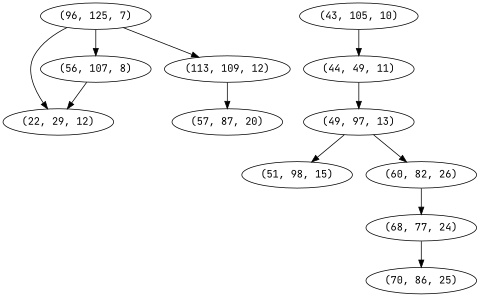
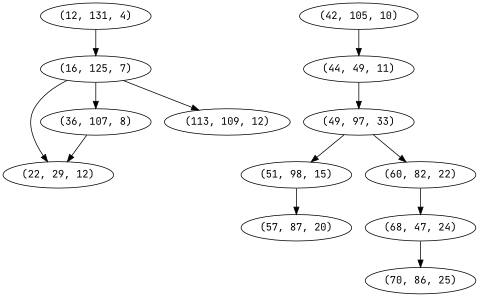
  digraph {
    fontname="JetBrains Mono"
    node [fontname="JetBrains Mono"]
    edge [fontname="JetBrains Mono"]
-   "(16, 125, 7)" [label="(96, 125, 7)"]
+   "(12, 131, 4)"
+   "(16, 125, 7)"
    "(22, 29, 12)"
-   "(36, 107, 8)" [label="(56, 107, 8)"]
+   "(36, 107, 8)"
    n5 [label="(113, 109, 12)"]
    n6 [label="(44, 49, 11)"]
-   "(43, 105, 10)"
-   "(49, 97, 13)"
+   "(43, 105, 10)" [label="(42, 105, 10)"]
+   "(49, 97, 13)" [label="(49, 97, 33)"]
    n9 [label="(51, 98, 15)"]
-   "(60, 82, 22)" [label="(60, 82, 26)"]
+   "(60, 82, 22)"
    "(57, 87, 20)"
-   "(68, 77, 24)"
+   "(68, 77, 24)" [label="(68, 47, 24)"]
    n13 [label="(70, 86, 25)"]
+   "(12, 131, 4)" -> "(16, 125, 7)"
    "(16, 125, 7)" -> "(22, 29, 12)"
    "(16, 125, 7)" -> "(36, 107, 8)"
    "(16, 125, 7)" -> n5
    "(36, 107, 8)" -> "(22, 29, 12)"
    n6 -> "(49, 97, 13)"
    "(43, 105, 10)" -> n6
    "(49, 97, 13)" -> n9
    "(49, 97, 13)" -> "(60, 82, 22)"
-   n5 -> "(57, 87, 20)"
+   n9 -> "(57, 87, 20)"
    "(60, 82, 22)" -> "(68, 77, 24)"
    "(68, 77, 24)" -> n13
  }
